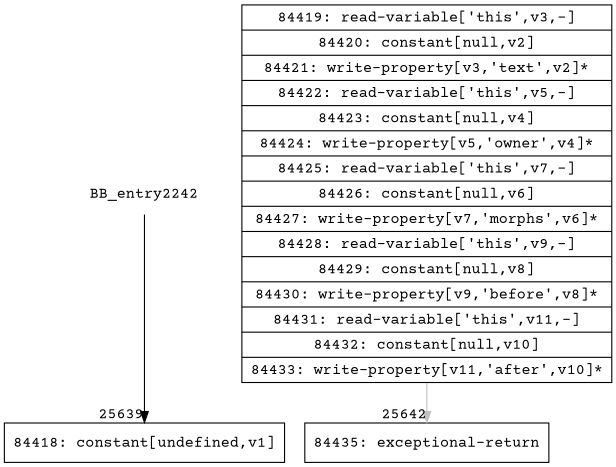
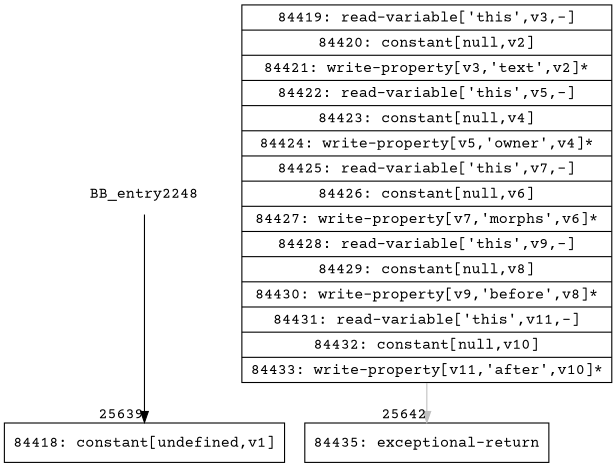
  digraph {
    fontname="Courier Prime"
    rankdir=TD
    node [fontname="Courier Prime" shape=record]
    edge [fontname="Courier Prime" headport=n tailport=s]
-   BB_entry2248 [shape=none label=BB_entry2242]
+   BB_entry2248 [shape=none]
    n2 [label="{84418: constant[undefined,v1]}"]
    n3 [label="{84419: read-variable['this',v3,-]|84420: constant[null,v2]|84421: write-property[v3,'text',v2]*|84422: read-variable['this',v5,-]|84423: constant[null,v4]|84424: write-property[v5,'owner',v4]*|84425: read-variable['this',v7,-]|84426: constant[null,v6]|84427: write-property[v7,'morphs',v6]*|84428: read-variable['this',v9,-]|84429: constant[null,v8]|84430: write-property[v9,'before',v8]*|84431: read-variable['this',v11,-]|84432: constant[null,v10]|84433: write-property[v11,'after',v10]*}"]
    n4 [label="{84435: exceptional-return}"]
    BB_entry2248 -> n2 [headlabel="    25639"]
    n3 -> n4 [color=gray headlabel="      25642"]
  }
